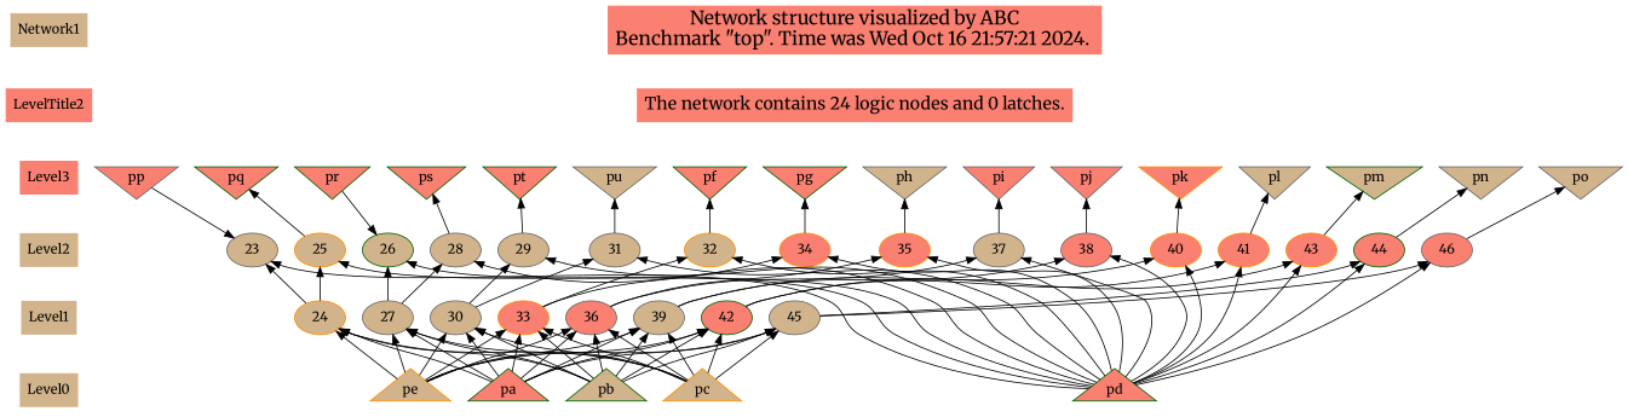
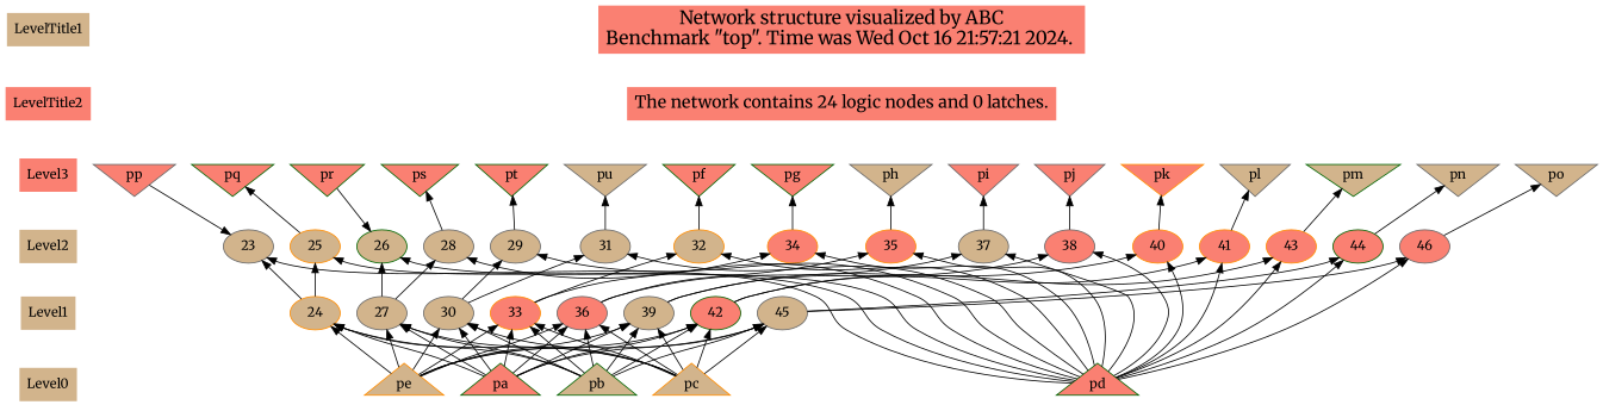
  digraph {
    fontname=Merriweather
    node [color=gray40 fillcolor=salmon fontname=Merriweather shape=ellipse style=filled]
    edge [dir=back fontname=Merriweather style=solid]
-   LevelTitle1 [color=darkorange fillcolor=tan shape=plaintext label=Network1]
+   LevelTitle1 [color=darkorange fillcolor=tan shape=plaintext]
    LevelTitle2 [color=darkorange shape=plaintext]
    Level3 [color=darkorange shape=plaintext]
    Level2 [fillcolor=tan shape=plaintext]
    Level1 [fillcolor=tan shape=plaintext]
    Level0 [color=darkgreen fillcolor=tan shape=plaintext]
    n7 [color=darkgreen fontsize=20 label="Network structure visualized by ABC\nBenchmark \"top\". Time was Wed Oct 16 21:57:21 2024. " shape=plaintext]
    n8 [fontsize=18 label="The network contains 24 logic nodes and 0 latches.\n" shape=plaintext]
    n9 [label=pp shape=invtriangle]
    n10 [color=darkgreen label=pq shape=invtriangle]
    n11 [color=darkgreen label=pr shape=invtriangle]
    n12 [color=darkgreen label=ps shape=invtriangle]
    n13 [color=darkgreen label=pt shape=invtriangle]
    n14 [fillcolor=tan label=pu shape=invtriangle]
    n15 [color=darkgreen label=pf shape=invtriangle]
    n16 [color=darkgreen label=pg shape=invtriangle]
    n17 [fillcolor=tan label=ph shape=invtriangle]
    n18 [label=pi shape=invtriangle]
    n19 [label=pj shape=invtriangle]
    n20 [color=darkorange label=pk shape=invtriangle]
    n21 [fillcolor=tan label=pl shape=invtriangle]
    n22 [color=darkgreen fillcolor=tan label=pm shape=invtriangle]
    n23 [fillcolor=tan label=pn shape=invtriangle]
    n24 [fillcolor=tan label=po shape=invtriangle]
    n25 [fillcolor=tan label="23\n"]
    n26 [color=darkorange fillcolor=tan label="25\n"]
    n27 [color=darkgreen fillcolor=tan label="26\n"]
    n28 [fillcolor=tan label="28\n"]
    n29 [fillcolor=tan label="29\n"]
    n30 [fillcolor=tan label="31\n"]
    n31 [color=darkorange fillcolor=tan label="32\n"]
    n32 [color=darkorange label="34\n"]
    n33 [color=darkorange label="35\n"]
    n34 [fillcolor=tan label="37\n"]
    n35 [label="38\n"]
    n36 [color=darkorange label="40\n"]
    n37 [color=darkorange label="41\n"]
    n38 [color=darkorange label="43\n"]
    n39 [color=darkgreen label="44\n"]
    n40 [label="46\n"]
    n41 [color=darkorange fillcolor=tan label="24\n"]
    n42 [fillcolor=tan label="27\n"]
    n43 [fillcolor=tan label="30\n"]
    n44 [color=darkorange label="33\n"]
    n45 [label="36\n"]
    n46 [fillcolor=tan label="39\n"]
    n47 [color=darkgreen label="42\n"]
    n48 [fillcolor=tan label="45\n"]
    n49 [color=darkgreen label=pa shape=triangle]
    n50 [color=darkgreen fillcolor=tan label=pb shape=triangle]
    n51 [color=darkorange fillcolor=tan label=pc shape=triangle]
    n52 [color=darkgreen label=pd shape=triangle]
    n53 [color=darkorange fillcolor=tan label=pe shape=triangle]
    subgraph sub_1 {
      LevelTitle1
      LevelTitle2
      Level3
      Level2
      Level1
      Level0
    }
    subgraph sub_2 {
      rank=same
      LevelTitle1
      n7
    }
    subgraph sub_3 {
      rank=same
      LevelTitle2
      n8
    }
    subgraph sub_4 {
      rank=same
      Level3
      n9
      n10
      n11
      n12
      n13
      n14
      n15
      n16
      n17
      n18
      n19
      n20
      n21
      n22
      n23
      n24
    }
    subgraph sub_5 {
      rank=same
      Level2
      n25
      n26
      n27
      n28
      n29
      n30
      n31
      n32
      n33
      n34
      n35
      n36
      n37
      n38
      n39
      n40
    }
    subgraph sub_6 {
      rank=same
      Level1
      n41
      n42
      n43
      n44
      n45
      n46
      n47
      n48
    }
    subgraph sub_7 {
      rank=same
      Level0
      n49
      n50
      n51
      n52
      n53
    }
    LevelTitle1 -> LevelTitle2 [style=invis]
    LevelTitle2 -> Level3 [style=invis]
    Level3 -> Level2 [style=invis]
    Level2 -> Level1 [style=invis]
    Level1 -> Level0 [style=invis]
    n7 -> n8 [style=invis]
    n8 -> n9 [style=invis]
    n8 -> n10 [style=invis]
    n8 -> n11 [style=invis]
    n8 -> n12 [style=invis]
    n8 -> n13 [style=invis]
    n8 -> n14 [style=invis]
    n8 -> n15 [style=invis]
    n8 -> n16 [style=invis]
    n8 -> n17 [style=invis]
    n8 -> n18 [style=invis]
    n8 -> n19 [style=invis]
    n8 -> n20 [style=invis]
    n8 -> n21 [style=invis]
    n8 -> n22 [style=invis]
    n8 -> n23 [style=invis]
    n8 -> n24 [style=invis]
    n9 -> n10 [style=invis]
    n10 -> n11 [style=invis]
    n10 -> n26
    n11 -> n12 [style=invis]
    n12 -> n13 [style=invis]
    n12 -> n28
    n13 -> n14 [style=invis]
    n13 -> n29
    n14 -> n15 [style=invis]
    n14 -> n30
    n15 -> n16 [style=invis]
    n15 -> n31
    n16 -> n17 [style=invis]
    n16 -> n32
    n17 -> n18 [style=invis]
    n17 -> n33
    n18 -> n19 [style=invis]
    n18 -> n34
    n19 -> n20 [style=invis]
    n19 -> n35
    n20 -> n21 [style=invis]
    n20 -> n36
    n21 -> n22 [style=invis]
    n21 -> n37
    n22 -> n23 [style=invis]
    n22 -> n38
    n23 -> n24 [style=invis]
    n23 -> n39
    n24 -> n40
    n25 -> n9
    n25 -> n41
    n25 -> n52
    n26 -> n41
    n26 -> n52
    n27 -> n11
    n27 -> n42
    n27 -> n52
    n28 -> n42
    n28 -> n52
    n29 -> n43
    n29 -> n52
    n30 -> n43
    n30 -> n52
    n31 -> n44
    n31 -> n52
    n32 -> n44
    n32 -> n52
    n33 -> n45
    n33 -> n52
    n34 -> n45
    n34 -> n52
    n35 -> n46
    n35 -> n52
    n36 -> n46
    n36 -> n52
    n37 -> n47
    n37 -> n52
    n38 -> n47
    n38 -> n52
    n39 -> n48
    n39 -> n52
    n40 -> n48
    n40 -> n52
    n41 -> n49
    n41 -> n50
    n41 -> n51
    n41 -> n53
    n42 -> n49
    n42 -> n50
    n42 -> n51
    n42 -> n53
    n43 -> n49
    n43 -> n50
    n43 -> n51
    n43 -> n53
    n44 -> n49
    n44 -> n50
    n44 -> n51
    n44 -> n53
    n45 -> n49
    n45 -> n50
    n45 -> n51
    n45 -> n53
    n46 -> n49
    n46 -> n50
    n46 -> n51
    n46 -> n53
    n47 -> n49
    n47 -> n50
    n47 -> n51
    n47 -> n53
    n48 -> n49
    n48 -> n50
    n48 -> n51
    n48 -> n53
  }
